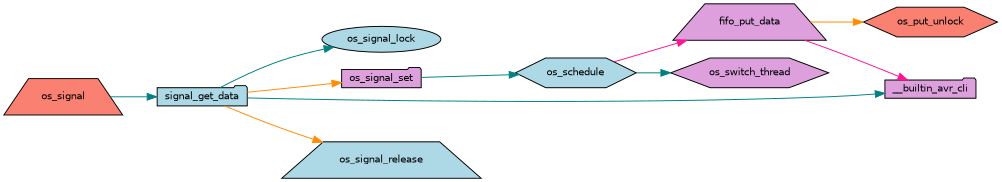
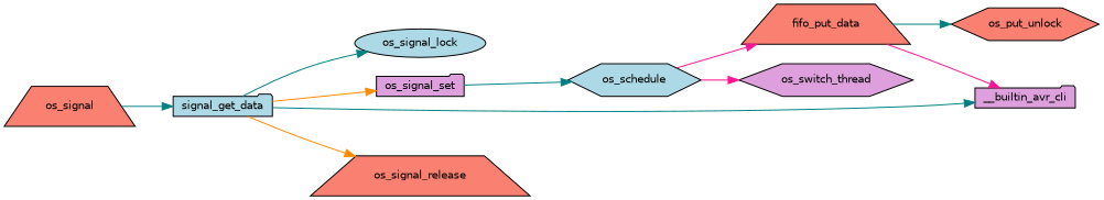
  digraph {
    rankdir=LR
    node [color=black fillcolor=lightblue fontname=Helvetica fontsize=10 shape=trapezium style=filled]
    edge [color=teal fontname=Helvetica fontsize=10 labelfontname=Helvetica labelfontsize=10 style=solid]
    n1 [fillcolor=salmon fontcolor=black height=0.2 label=os_signal width=0.4]
    n2 [height=0.2 label=signal_get_data shape=folder width=0.4]
    n3 [height=0.2 label=os_signal_lock shape=ellipse width=0.4]
    n4 [fillcolor=plum height=0.2 label=os_signal_set shape=folder width=0.4]
    n5 [fillcolor=plum height=0.2 label=__builtin_avr_cli shape=folder width=0.4]
-   n6 [height=0.2 label=os_signal_release width=0.4]
+   n6 [fillcolor=salmon height=0.2 label=os_signal_release width=0.4]
    n7 [height=0.2 label=os_schedule shape=hexagon width=0.4]
-   n8 [fillcolor=plum height=0.2 label=fifo_put_data width=0.4]
+   n8 [fillcolor=salmon height=0.2 label=fifo_put_data width=0.4]
    n9 [fillcolor=plum height=0.2 label=os_switch_thread shape=hexagon width=0.4]
    n10 [fillcolor=salmon height=0.2 label=os_put_unlock shape=hexagon width=0.4]
    n1 -> n2
    n2 -> n3
    n2 -> n4 [color=darkorange]
    n2 -> n5
    n2 -> n6 [color=darkorange]
    n4 -> n7
    n7 -> n8 [color=deeppink]
-   n7 -> n9
+   n7 -> n9 [color=deeppink]
    n8 -> n5 [color=deeppink]
-   n8 -> n10 [color=darkorange]
+   n8 -> n10
  }
